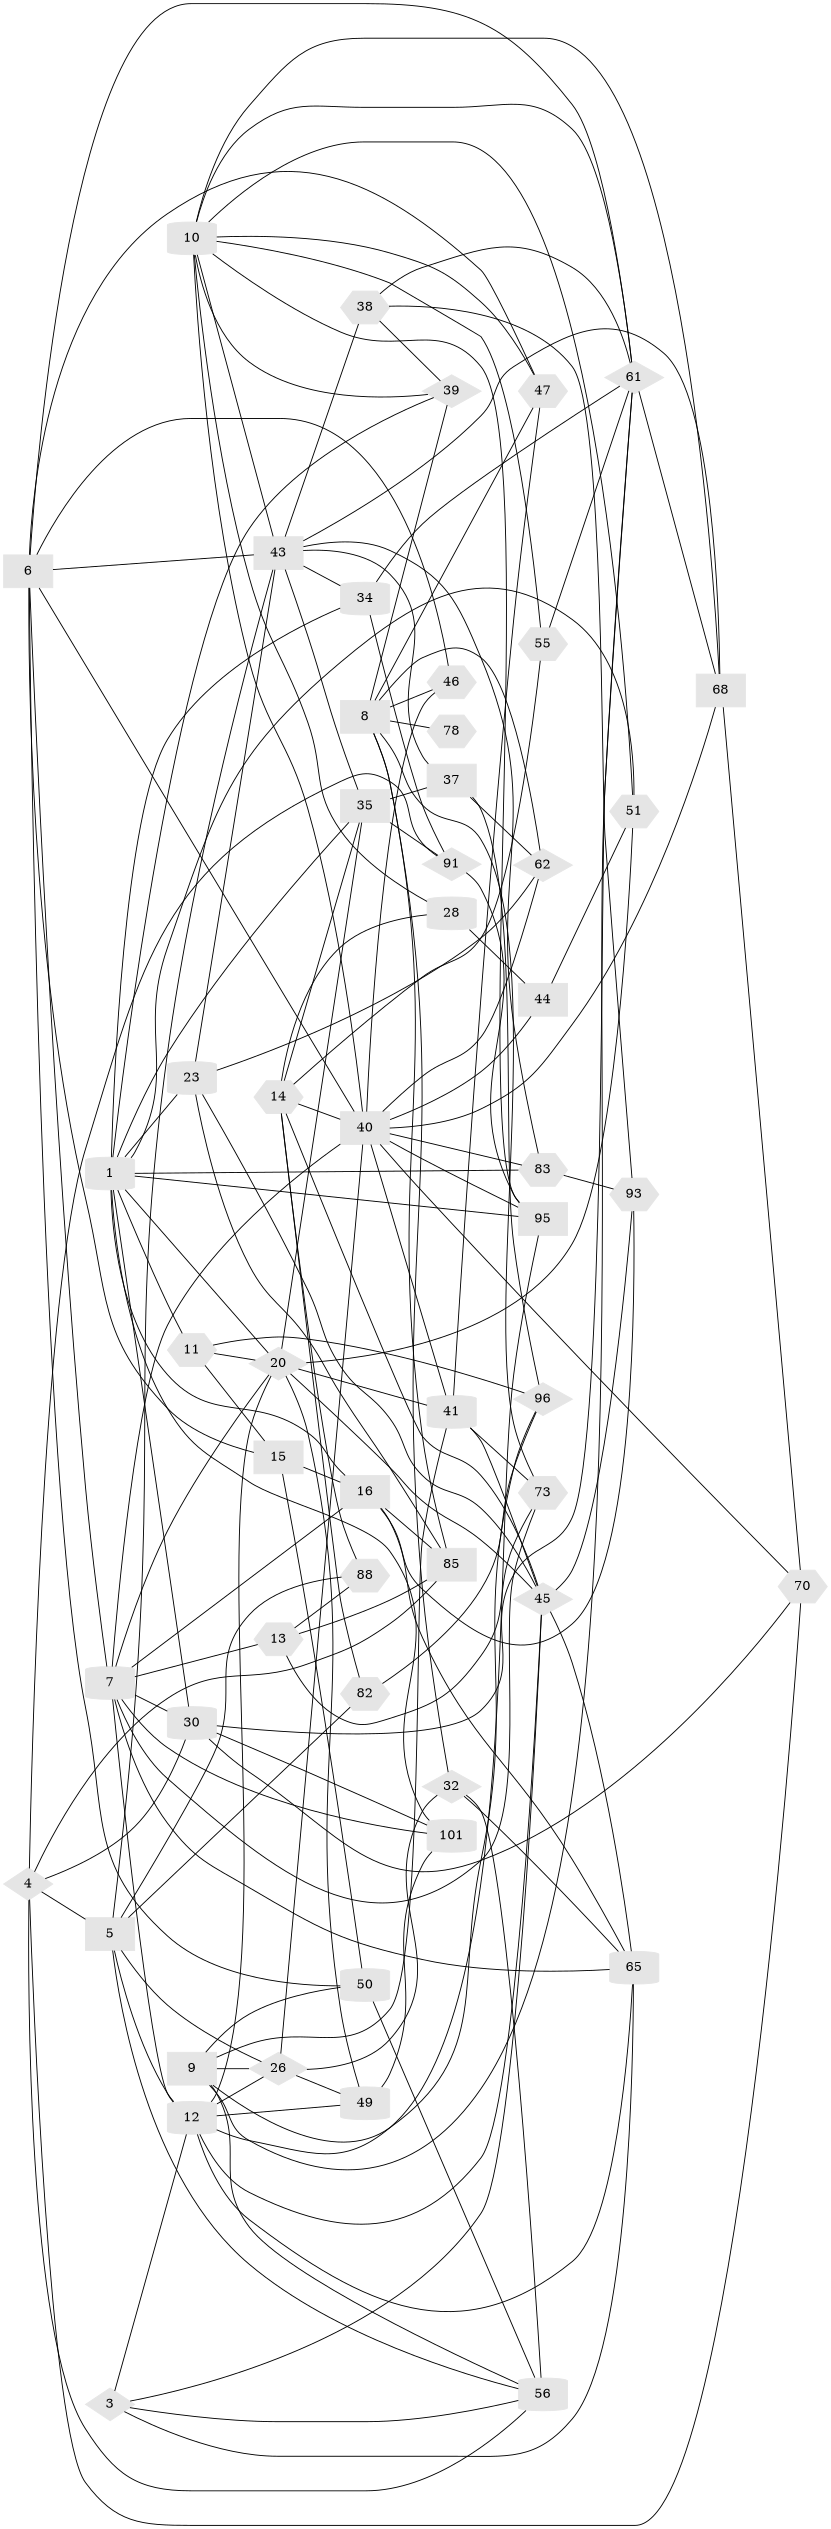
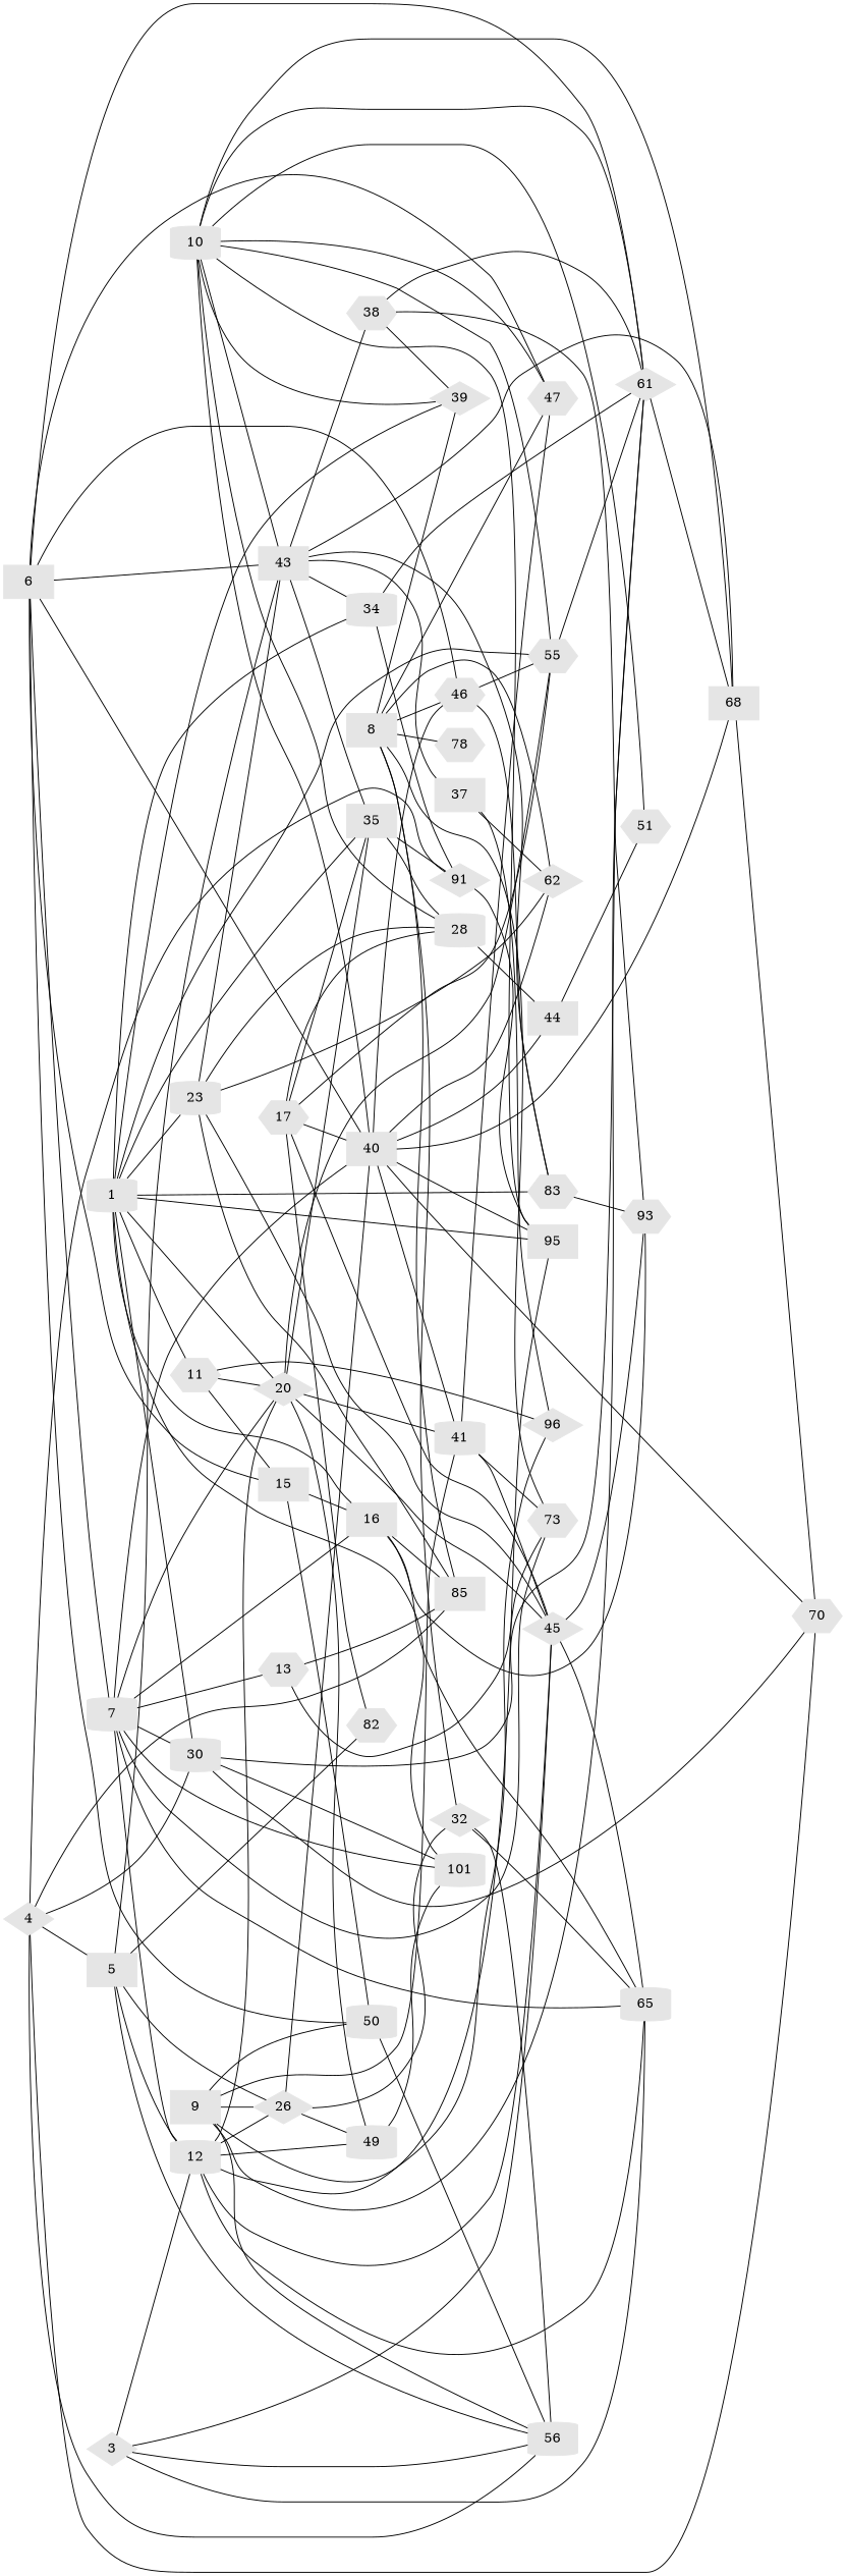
  graph {
    rankdir=LR
    node [color=gray90 shape=hexagon style=filled]
    1 [shape=cylinder super="+2+19"]
    11
    16 [shape=box super="+22"]
    20 [shape=diamond super="+60+42"]
    23 [shape=cylinder super="+67"]
    30 [shape=cylinder super="+58"]
    34 [shape=cylinder]
    35 [shape=box super="+36"]
    39 [shape=diamond]
    55 [super="+63"]
    83
    95 [shape=box super="+99"]
    101 [shape=cylinder]
    15 [shape=box]
    96 [shape=diamond]
    65 [shape=cylinder super="+92"]
    85 [shape=box]
    93
    45 [shape=diamond super="+76+54"]
    51
    41 [shape=cylinder super="+84"]
    49 [shape=cylinder super="+108"]
    n23 [label=43 shape=box super="+109+75+80"]
    62 [shape=diamond]
    28 [shape=cylinder]
    70
    61 [shape=diamond super="+105+71"]
    91 [shape=diamond]
    37 [shape=box]
    12 [shape=cylinder super="+69+18"]
    26 [shape=diamond super="+27"]
    3 [shape=diamond]
    56 [shape=cylinder super="+100"]
    4 [shape=diamond super="+104"]
    5 [shape=box super="+59+64"]
    82
-   88
    40 [shape=box super="+89+72+87"]
    32 [shape=diamond]
    68 [shape=box super="+90"]
    38
    6 [shape=box super="+25"]
    7 [shape=cylinder super="+29+21"]
    47
    50 [shape=cylinder]
    46
    13
    73
    44 [shape=box]
    8 [shape=box super="+74"]
    78
    9 [shape=box super="+14"]
    10 [shape=cylinder super="+57+48"]
-   17 [super="+24+94" label=14]
+   17 [super="+24+94"]
    1 -- 11
    1 -- 16
    1 -- 20
    1 -- 23
    1 -- 30
    1 -- 34
    1 -- 35
    1 -- 39
-   1 -- 51
+   1 -- 55
    1 -- 83
    1 -- 95
    1 -- 101
    11 -- 20
    11 -- 15
    11 -- 96
    16 -- 65
    16 -- 85
    16 -- 93
    20 -- 35
    20 -- 45
-   20 -- 51
+   20 -- 55
    20 -- 41
    20 -- 49
    23 -- 85
    23 -- 45
    23 -- n23
    23 -- 62
+   23 -- 28
    30 -- 101
    30 -- 70
    30 -- 61
    34 -- 61
    34 -- 91
    35 -- 91
-   35 -- 37
+   35 -- 28
    55 -- 61
    83 -- 93
    15 -- 16
    15 -- 50
    45 -- 65
    45 -- 93
    41 -- 45
    41 -- 47
    41 -- 73
    49 -- 101
    n23 -- 34
    n23 -- 35
    n23 -- 83
    n23 -- 37
    n23 -- 68
    n23 -- 38
    28 -- 44
    61 -- 68
    91 -- 95
    37 -- 96
    37 -- 62
    12 -- 20
    12 -- 95 [weight=2]
    12 -- 65
    12 -- 45
    12 -- 49 [weight=2]
    12 -- 26
    26 -- 49
    26 -- 40
    26 -- 32
    3 -- 65
    3 -- 45
    3 -- 12
    3 -- 56
    4 -- 30
    4 -- 85
    4 -- 70
    4 -- 91
    4 -- 56
    4 -- 5
    5 -- n23
    5 -- 12
    5 -- 26
    5 -- 56
    5 -- 82
-   5 -- 88 [weight=2]
-   82 -- 96
    40 -- 95
    40 -- 41
    40 -- 62
    40 -- 70
    40 -- 68 [weight=2]
    40 -- 46
    40 -- 44 [weight=2]
    32 -- 65
    32 -- 56
    68 -- 70
    38 -- 39
    38 -- 93
    38 -- 61
    6 -- 15
    6 -- n23
    6 -- 61
    6 -- 40
    6 -- 7
    6 -- 47
    6 -- 50
    6 -- 46
    7 -- 16
    7 -- 20 [weight=2]
    7 -- 30
    7 -- 101
    7 -- 65
    7 -- 12 [weight=2]
    7 -- 40
    7 -- 13
    7 -- 73
    50 -- 56
-   40 -- 83
+   46 -- 55
+   46 -- 83
    13 -- 85
-   13 -- 88
    13 -- 73
    44 -- 51
    8 -- 39
    8 -- 85
    8 -- 62
    8 -- 32
    8 -- 47
    8 -- 46
    8 -- 73
    8 -- 78
    9 -- 96
    9 -- 41
    9 -- 61
    9 -- 26
    9 -- 56
    9 -- 50
    10 -- 39
    10 -- 55
    10 -- 95
    10 -- 51
    10 -- n23
    10 -- 28
    10 -- 61 [weight=3]
    10 -- 40
    10 -- 68
    10 -- 47
    17 -- 35
    17 -- 55
    17 -- 45
    17 -- 28
    17 -- 82 [weight=2]
-   17 -- 88
    17 -- 40
  }
